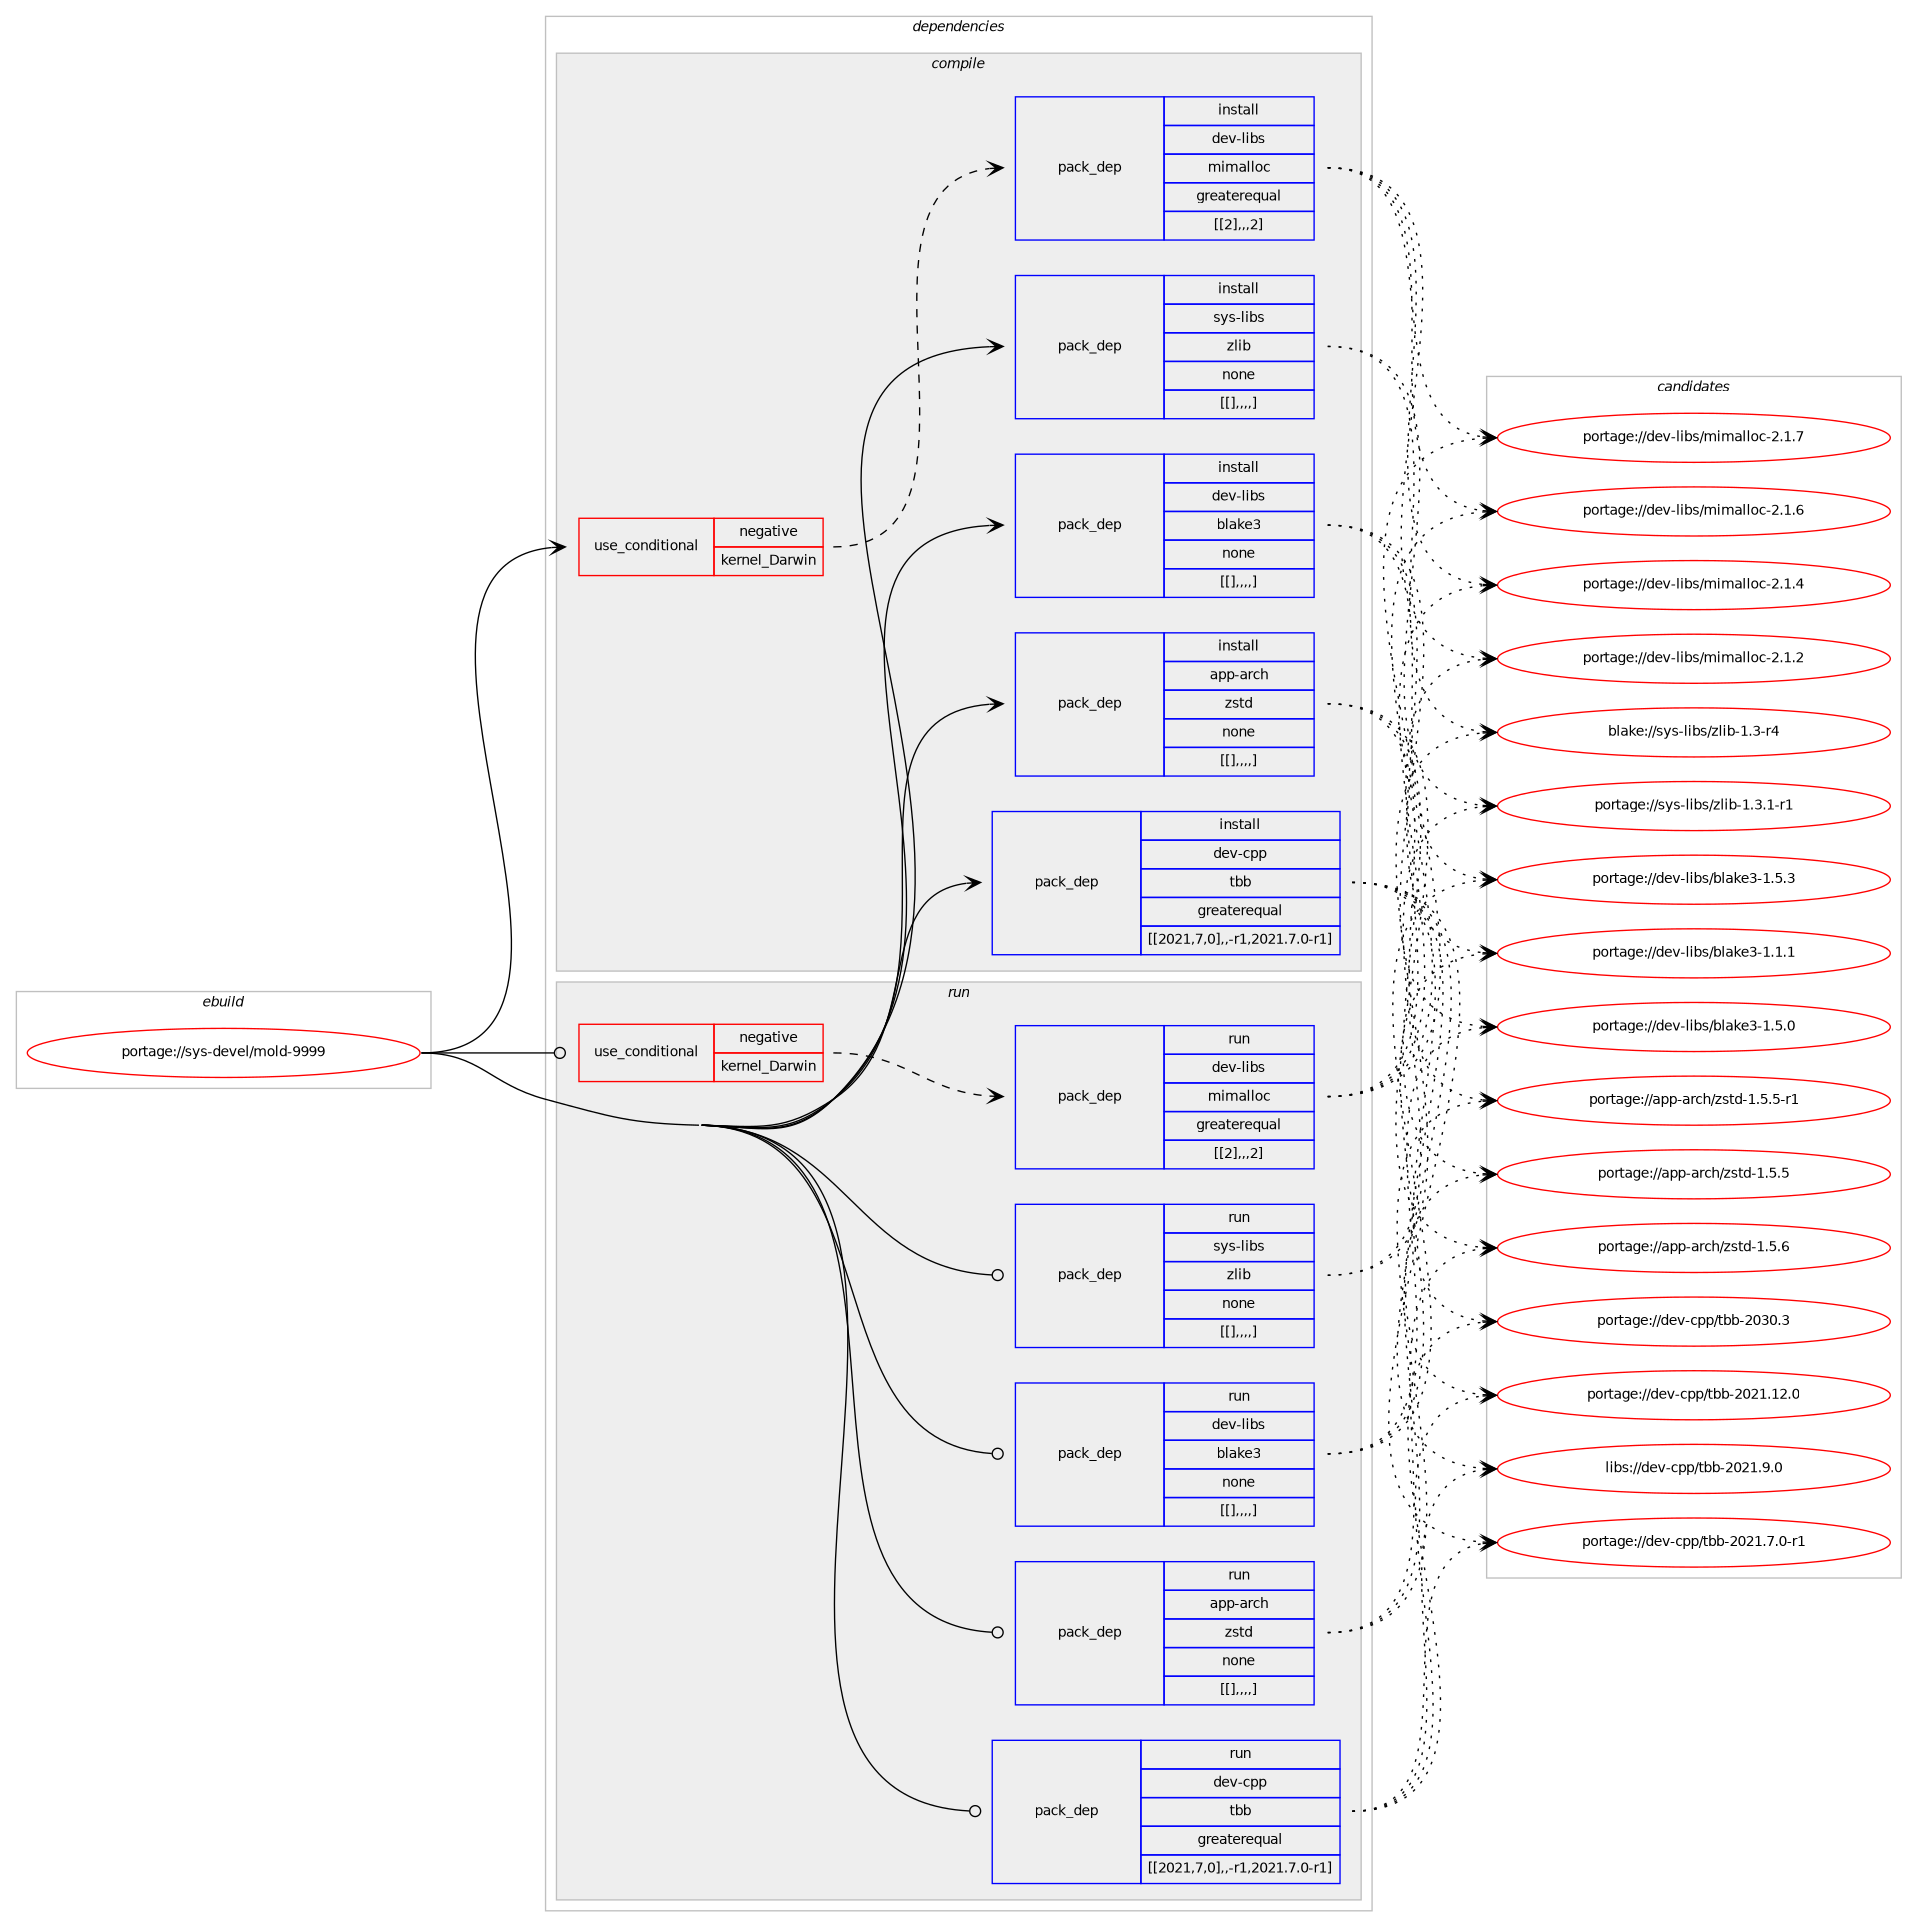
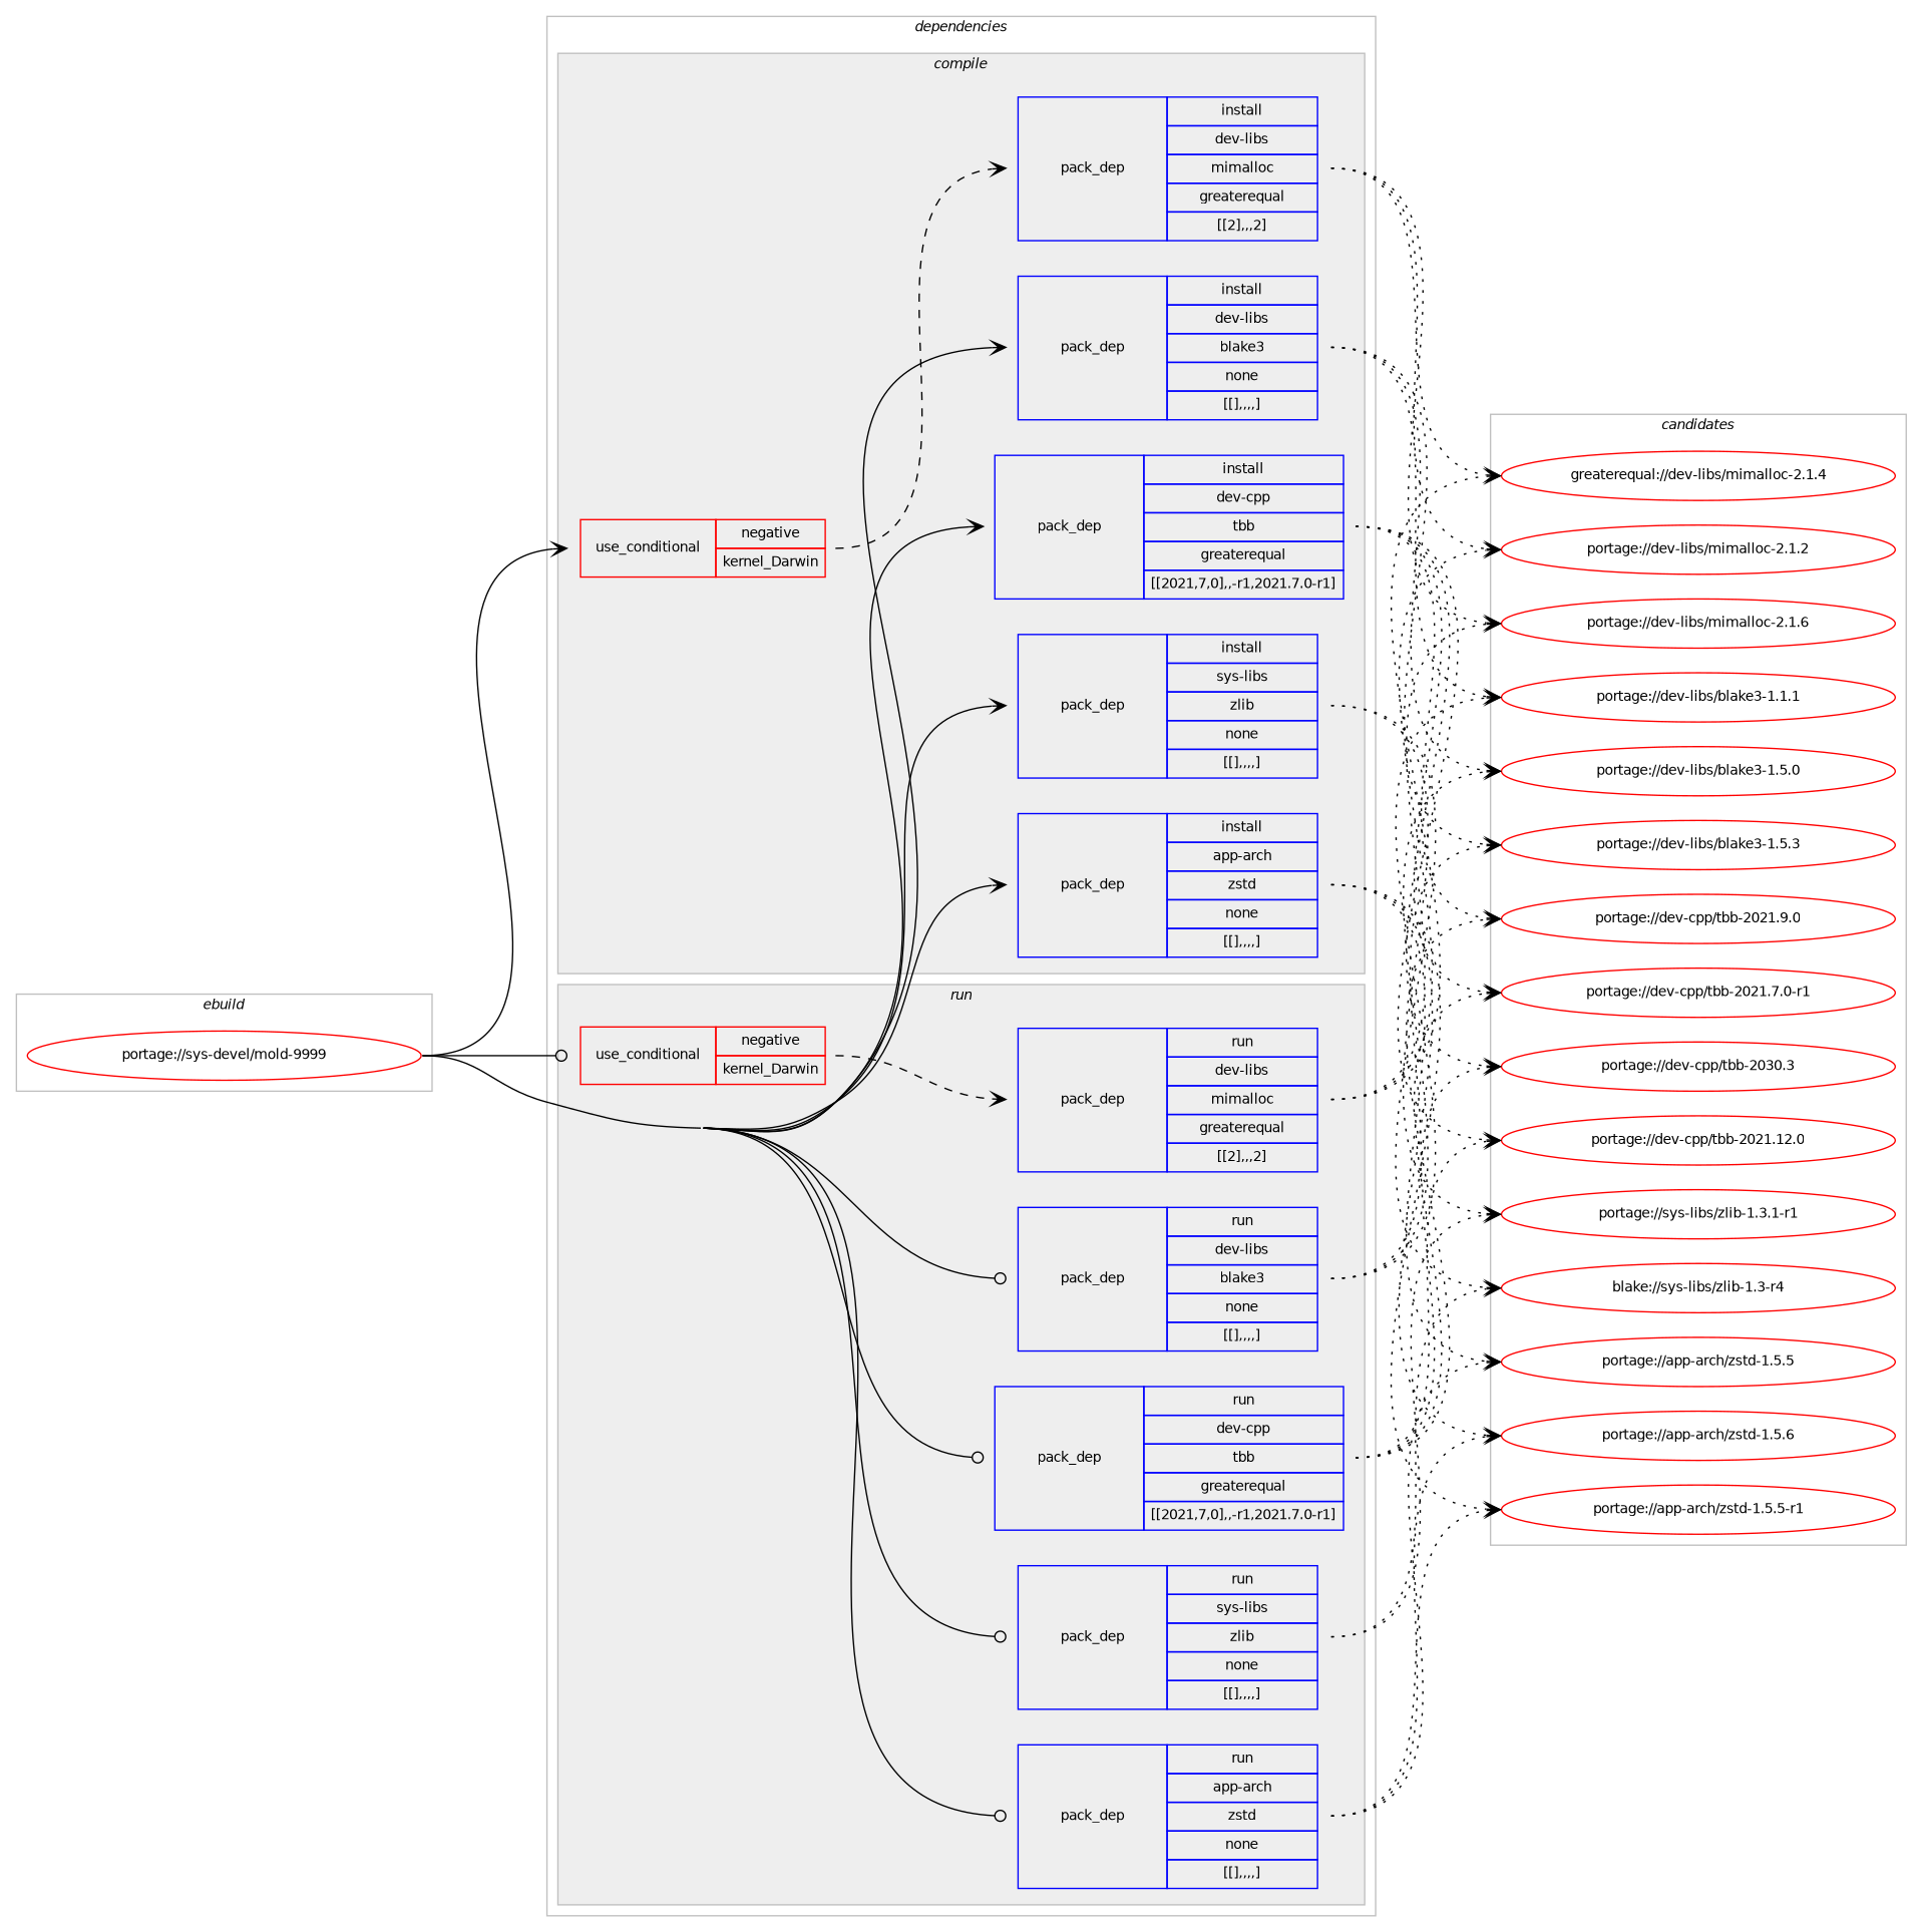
  digraph {
    compound=true
    concentrate=true
    fontname=Helvetica
    fontsize=10
    newrank=true
    rankdir=LR
    ranksep=1.5
    node [color=red fontname=Helvetica fontsize=10]
    edge [arrowhead=vee headport=w style=dotted tailport=e weight=100]
    n1 [label="portage://sys-devel/mold-9999" width=4]
    n2 [color=blue label=<<TABLE BORDER="0" CELLBORDER="1" CELLSPACING="0" CELLPADDING="4" WIDTH="220"><TR><TD ROWSPAN="6" CELLPADDING="30">pack_dep</TD></TR><TR><TD WIDTH="110">install</TD></TR><TR><TD>dev-libs</TD></TR><TR><TD>mimalloc</TD></TR><TR><TD>greaterequal</TD></TR><TR><TD>[[2],,,2]</TD></TR></TABLE>> shape=none]
    n3 [label=<<TABLE BORDER="0" CELLBORDER="1" CELLSPACING="0" CELLPADDING="4"><TR><TD ROWSPAN="3" CELLPADDING="10">use_conditional</TD></TR><TR><TD>negative</TD></TR><TR><TD>kernel_Darwin</TD></TR></TABLE>> shape=none]
    n4 [color=blue label=<<TABLE BORDER="0" CELLBORDER="1" CELLSPACING="0" CELLPADDING="4" WIDTH="220"><TR><TD ROWSPAN="6" CELLPADDING="30">pack_dep</TD></TR><TR><TD WIDTH="110">install</TD></TR><TR><TD>app-arch</TD></TR><TR><TD>zstd</TD></TR><TR><TD>none</TD></TR><TR><TD>[[],,,,]</TD></TR></TABLE>> shape=none]
    n5 [color=blue label=<<TABLE BORDER="0" CELLBORDER="1" CELLSPACING="0" CELLPADDING="4" WIDTH="220"><TR><TD ROWSPAN="6" CELLPADDING="30">pack_dep</TD></TR><TR><TD WIDTH="110">install</TD></TR><TR><TD>dev-cpp</TD></TR><TR><TD>tbb</TD></TR><TR><TD>greaterequal</TD></TR><TR><TD>[[2021,7,0],,-r1,2021.7.0-r1]</TD></TR></TABLE>> shape=none]
    n6 [color=blue label=<<TABLE BORDER="0" CELLBORDER="1" CELLSPACING="0" CELLPADDING="4" WIDTH="220"><TR><TD ROWSPAN="6" CELLPADDING="30">pack_dep</TD></TR><TR><TD WIDTH="110">install</TD></TR><TR><TD>dev-libs</TD></TR><TR><TD>blake3</TD></TR><TR><TD>none</TD></TR><TR><TD>[[],,,,]</TD></TR></TABLE>> shape=none]
    n7 [color=blue label=<<TABLE BORDER="0" CELLBORDER="1" CELLSPACING="0" CELLPADDING="4" WIDTH="220"><TR><TD ROWSPAN="6" CELLPADDING="30">pack_dep</TD></TR><TR><TD WIDTH="110">install</TD></TR><TR><TD>sys-libs</TD></TR><TR><TD>zlib</TD></TR><TR><TD>none</TD></TR><TR><TD>[[],,,,]</TD></TR></TABLE>> shape=none]
    n8 [color=blue label=<<TABLE BORDER="0" CELLBORDER="1" CELLSPACING="0" CELLPADDING="4" WIDTH="220"><TR><TD ROWSPAN="6" CELLPADDING="30">pack_dep</TD></TR><TR><TD WIDTH="110">run</TD></TR><TR><TD>dev-libs</TD></TR><TR><TD>mimalloc</TD></TR><TR><TD>greaterequal</TD></TR><TR><TD>[[2],,,2]</TD></TR></TABLE>> shape=none]
    n9 [label=<<TABLE BORDER="0" CELLBORDER="1" CELLSPACING="0" CELLPADDING="4"><TR><TD ROWSPAN="3" CELLPADDING="10">use_conditional</TD></TR><TR><TD>negative</TD></TR><TR><TD>kernel_Darwin</TD></TR></TABLE>> shape=none]
    n10 [color=blue label=<<TABLE BORDER="0" CELLBORDER="1" CELLSPACING="0" CELLPADDING="4" WIDTH="220"><TR><TD ROWSPAN="6" CELLPADDING="30">pack_dep</TD></TR><TR><TD WIDTH="110">run</TD></TR><TR><TD>app-arch</TD></TR><TR><TD>zstd</TD></TR><TR><TD>none</TD></TR><TR><TD>[[],,,,]</TD></TR></TABLE>> shape=none]
    n11 [color=blue label=<<TABLE BORDER="0" CELLBORDER="1" CELLSPACING="0" CELLPADDING="4" WIDTH="220"><TR><TD ROWSPAN="6" CELLPADDING="30">pack_dep</TD></TR><TR><TD WIDTH="110">run</TD></TR><TR><TD>dev-cpp</TD></TR><TR><TD>tbb</TD></TR><TR><TD>greaterequal</TD></TR><TR><TD>[[2021,7,0],,-r1,2021.7.0-r1]</TD></TR></TABLE>> shape=none]
    n12 [color=blue label=<<TABLE BORDER="0" CELLBORDER="1" CELLSPACING="0" CELLPADDING="4" WIDTH="220"><TR><TD ROWSPAN="6" CELLPADDING="30">pack_dep</TD></TR><TR><TD WIDTH="110">run</TD></TR><TR><TD>dev-libs</TD></TR><TR><TD>blake3</TD></TR><TR><TD>none</TD></TR><TR><TD>[[],,,,]</TD></TR></TABLE>> shape=none]
    n13 [color=blue label=<<TABLE BORDER="0" CELLBORDER="1" CELLSPACING="0" CELLPADDING="4" WIDTH="220"><TR><TD ROWSPAN="6" CELLPADDING="30">pack_dep</TD></TR><TR><TD WIDTH="110">run</TD></TR><TR><TD>sys-libs</TD></TR><TR><TD>zlib</TD></TR><TR><TD>none</TD></TR><TR><TD>[[],,,,]</TD></TR></TABLE>> shape=none]
-   n14 [label="portage://dev-libs/mimalloc-2.1.7" width=4]
    n15 [label="portage://dev-libs/mimalloc-2.1.6" width=4]
-   n16 [label="portage://dev-libs/mimalloc-2.1.4" width=4]
+   n16 [label="greaterequal://dev-libs/mimalloc-2.1.4" width=4]
    n17 [label="portage://dev-libs/mimalloc-2.1.2" width=4]
    n18 [label="portage://app-arch/zstd-1.5.6" width=4]
    n19 [label="portage://app-arch/zstd-1.5.5-r1" width=4]
    n20 [label="portage://app-arch/zstd-1.5.5" width=4]
    n21 [label="portage://dev-cpp/tbb-2021.12.0" width=4]
-   n22 [label="libs://dev-cpp/tbb-2021.9.0" width=4]
+   n22 [label="portage://dev-cpp/tbb-2021.9.0" width=4]
    n23 [label="portage://dev-cpp/tbb-2021.7.0-r1" width=4]
    n24 [label="portage://dev-cpp/tbb-2030.3" width=4]
    n25 [label="portage://dev-libs/blake3-1.5.3" width=4]
    n26 [label="portage://dev-libs/blake3-1.1.1" width=4]
    n27 [label="portage://dev-libs/blake3-1.5.0" width=4]
    n28 [label="portage://sys-libs/zlib-1.3.1-r1" width=4]
    n29 [label="blake://sys-libs/zlib-1.3-r4" width=4]
    subgraph cluster_1 {
      color=gray
      label=<<i>ebuild</i>>
      n1
    }
    subgraph cluster_2 {
      color=gray
      label=<<i>dependencies</i>>
      subgraph cluster_3 {
        color=gray
        fillcolor="#eeeeee"
        label=<<i>compile</i>>
        style=filled
        subgraph sub_4 {
          color=gray
          fillcolor="#eeeeee"
          label=<<i>compile</i>>
          style=filled
          n3
          subgraph sub_5 {
            color=gray
            fillcolor="#eeeeee"
            label=<<i>compile</i>>
            style=filled
            n2
          }
        }
        subgraph sub_6 {
          color=gray
          fillcolor="#eeeeee"
          label=<<i>compile</i>>
          style=filled
          n4
        }
        subgraph sub_7 {
          color=gray
          fillcolor="#eeeeee"
          label=<<i>compile</i>>
          style=filled
          n5
        }
        subgraph sub_8 {
          color=gray
          fillcolor="#eeeeee"
          label=<<i>compile</i>>
          style=filled
          n6
        }
        subgraph sub_9 {
          color=gray
          fillcolor="#eeeeee"
          label=<<i>compile</i>>
          style=filled
          n7
        }
      }
      subgraph cluster_10 {
        color=gray
        fillcolor="#eeeeee"
        label=<<i>compile and run</i>>
        style=filled
      }
      subgraph cluster_11 {
        color=gray
        fillcolor="#eeeeee"
        label=<<i>run</i>>
        style=filled
        subgraph sub_12 {
          color=gray
          fillcolor="#eeeeee"
          label=<<i>run</i>>
          style=filled
          n9
          subgraph sub_13 {
            color=gray
            fillcolor="#eeeeee"
            label=<<i>run</i>>
            style=filled
            n8
          }
        }
        subgraph sub_14 {
          color=gray
          fillcolor="#eeeeee"
          label=<<i>run</i>>
          style=filled
          n10
        }
        subgraph sub_15 {
          color=gray
          fillcolor="#eeeeee"
          label=<<i>run</i>>
          style=filled
          n11
        }
        subgraph sub_16 {
          color=gray
          fillcolor="#eeeeee"
          label=<<i>run</i>>
          style=filled
          n12
        }
        subgraph sub_17 {
          color=gray
          fillcolor="#eeeeee"
          label=<<i>run</i>>
          style=filled
          n13
        }
      }
    }
    subgraph cluster_18 {
      color=gray
      label=<<i>candidates</i>>
      rank=same
      subgraph sub_19 {
        color=black
        label=<<i>candidates</i>>
        nodesep=1
        rank=same
-       n14
        n15
        n16
        n17
      }
      subgraph sub_20 {
        color=black
        label=<<i>candidates</i>>
        nodesep=1
        rank=same
        n18
        n19
        n20
      }
      subgraph sub_21 {
        color=black
        label=<<i>candidates</i>>
        nodesep=1
        rank=same
        n21
        n22
        n23
        n24
      }
      subgraph sub_22 {
        color=black
        label=<<i>candidates</i>>
        nodesep=1
        rank=same
        n25
        n26
        n27
      }
      subgraph sub_23 {
        color=black
        label=<<i>candidates</i>>
        nodesep=1
        rank=same
        n28
        n29
      }
      subgraph sub_24 {
        color=black
        label=<<i>candidates</i>>
        nodesep=1
        rank=same
-       n14
        n15
        n16
        n17
      }
      subgraph sub_25 {
        color=black
        label=<<i>candidates</i>>
        nodesep=1
        rank=same
        n18
        n19
        n20
      }
      subgraph sub_26 {
        color=black
        label=<<i>candidates</i>>
        nodesep=1
        rank=same
        n21
        n22
        n23
        n24
      }
      subgraph sub_27 {
        color=black
        label=<<i>candidates</i>>
        nodesep=1
        rank=same
        n25
        n26
        n27
      }
      subgraph sub_28 {
        color=black
        label=<<i>candidates</i>>
        nodesep=1
        rank=same
        n28
        n29
      }
    }
    n1 -> n3 [style=solid weight=20]
    n1 -> n4 [style=solid weight=20]
    n1 -> n5 [style=solid weight=20]
    n1 -> n6 [style=solid weight=20]
    n1 -> n7 [style=solid weight=20]
    n1 -> n9 [arrowhead=odot style=solid weight=20]
    n1 -> n10 [arrowhead=odot style=solid weight=20]
    n1 -> n11 [arrowhead=odot style=solid weight=20]
    n1 -> n12 [arrowhead=odot style=solid weight=20]
    n1 -> n13 [arrowhead=odot style=solid weight=20]
-   n2 -> n14
    n2 -> n15
    n2 -> n16
    n2 -> n17
    n3 -> n2 [style=dashed weight=20]
    n4 -> n18
    n4 -> n19
    n4 -> n20
    n5 -> n21
    n5 -> n22
    n5 -> n23
    n5 -> n24
    n6 -> n25
    n6 -> n26
    n6 -> n27
    n7 -> n28
    n7 -> n29
-   n8 -> n14
    n8 -> n15
    n8 -> n16
    n8 -> n17
    n9 -> n8 [style=dashed weight=20]
    n10 -> n18
    n10 -> n19
    n10 -> n20
    n11 -> n21
    n11 -> n22
    n11 -> n23
    n11 -> n24
    n12 -> n25
    n12 -> n26
    n12 -> n27
    n13 -> n28
    n13 -> n29
  }
